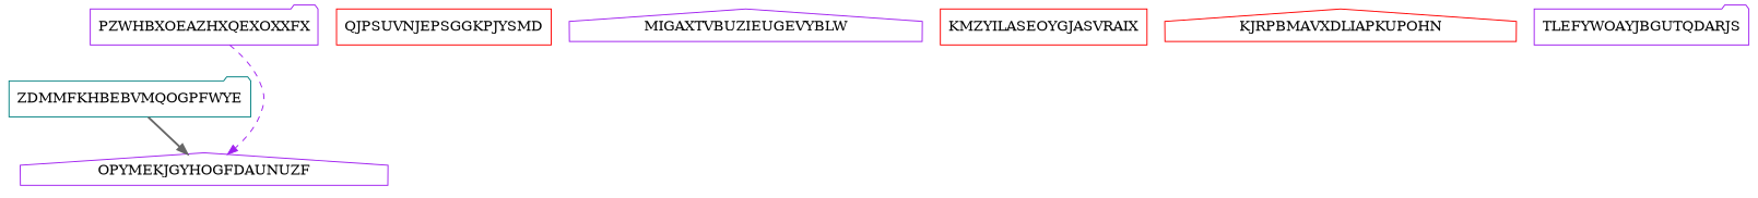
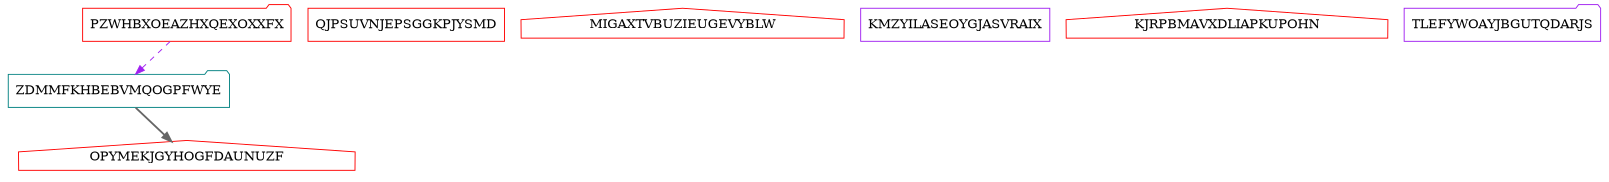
  digraph {
    node [Weight=13 color=purple shape=folder]
    ZDMMFKHBEBVMQOGPFWYE [color=teal]
-   OPYMEKJGYHOGFDAUNUZF [Weight=15 shape=house]
-   PZWHBXOEAZHXQEXOXXFX
+   OPYMEKJGYHOGFDAUNUZF [Weight=15 color=red shape=house]
+   PZWHBXOEAZHXQEXOXXFX [color=red]
    QJPSUVNJEPSGGKPJYSMD [Weight=10 color=red shape=box]
-   MIGAXTVBUZIEUGEVYBLW [Weight=16 shape=house]
-   KMZYILASEOYGJASVRAIX [Weight=16 color=red shape=box]
+   MIGAXTVBUZIEUGEVYBLW [Weight=16 color=red shape=house]
+   KMZYILASEOYGJASVRAIX [Weight=16 shape=box]
    KJRPBMAVXDLIAPKUPOHN [Weight=11 color=red shape=house]
    TLEFYWOAYJBGUTQDARJS
    ZDMMFKHBEBVMQOGPFWYE -> OPYMEKJGYHOGFDAUNUZF [Weight=16 color=gray40 style=bold]
-   PZWHBXOEAZHXQEXOXXFX -> OPYMEKJGYHOGFDAUNUZF [Weight=14 color=purple style=dashed]
+   PZWHBXOEAZHXQEXOXXFX -> ZDMMFKHBEBVMQOGPFWYE [Weight=14 color=purple style=dashed]
  }
